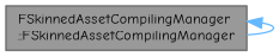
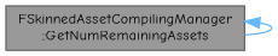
  digraph {
    rankdir=TB
    fontname="Comic Neue"
-   n1 [color=gray40 fillcolor=grey60 fontcolor=black fontname="Comic Neue" fontsize=10 height=0.2 label="FSkinnedAssetCompilingManager\l::FSkinnedAssetCompilingManager" shape=box style=filled width=0.4]
+   n1 [color=gray40 fillcolor=grey60 fontcolor=black fontname="Comic Neue" fontsize=10 height=0.2 label="FSkinnedAssetCompilingManager\l::GetNumRemainingAssets" shape=box style=filled width=0.4]
    n1 -> n1 [color=steelblue1 dir=back fontname="Comic Neue" fontsize=10 labelfontname=Helvetica labelfontsize=10 style=solid]
  }
